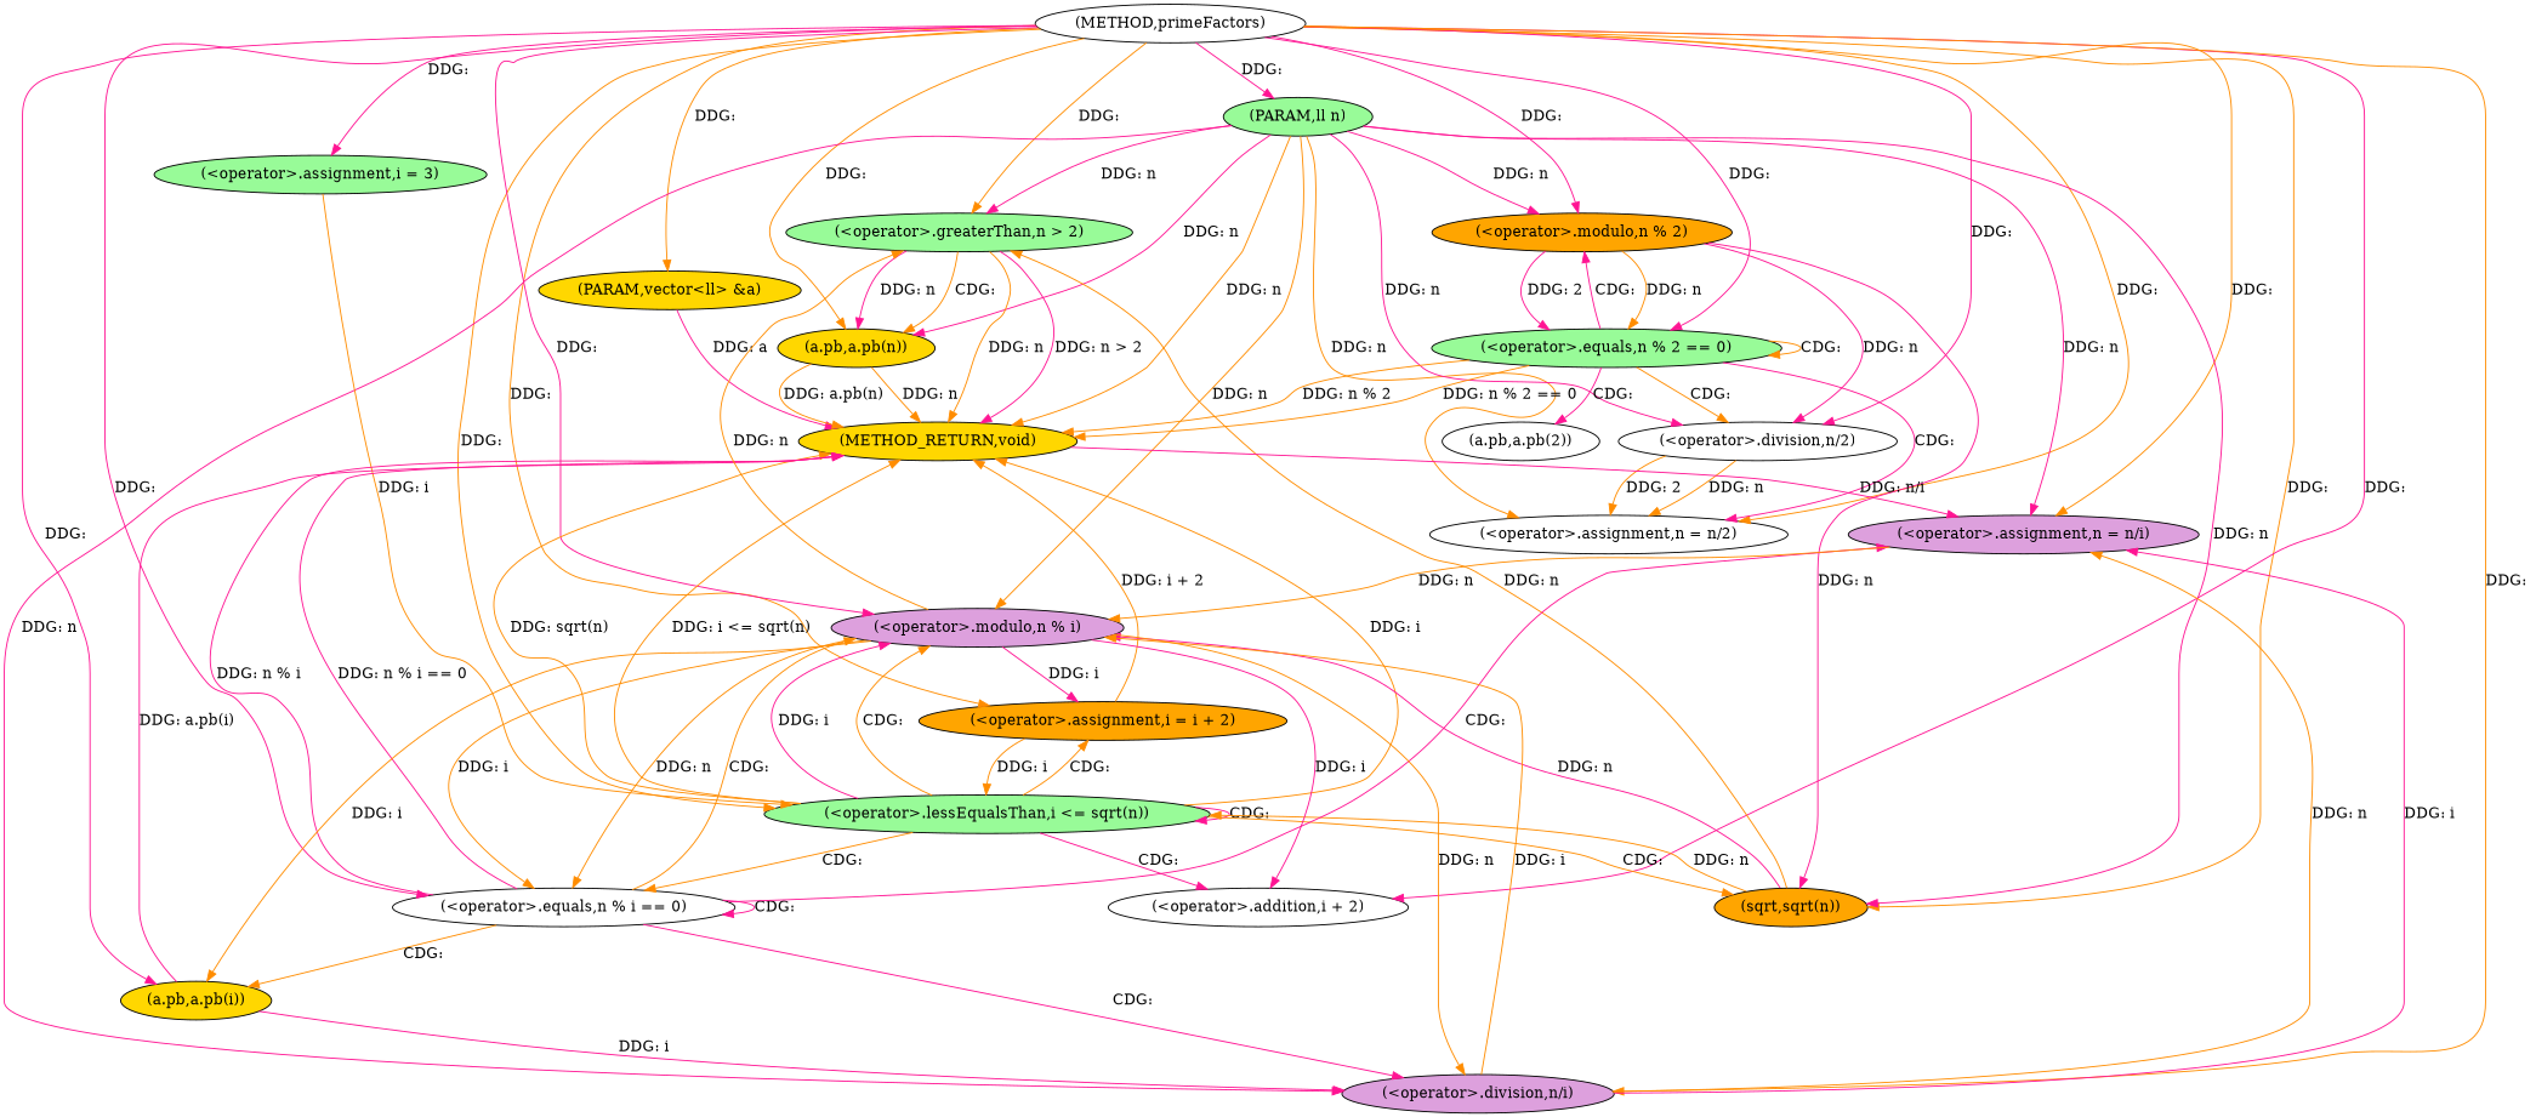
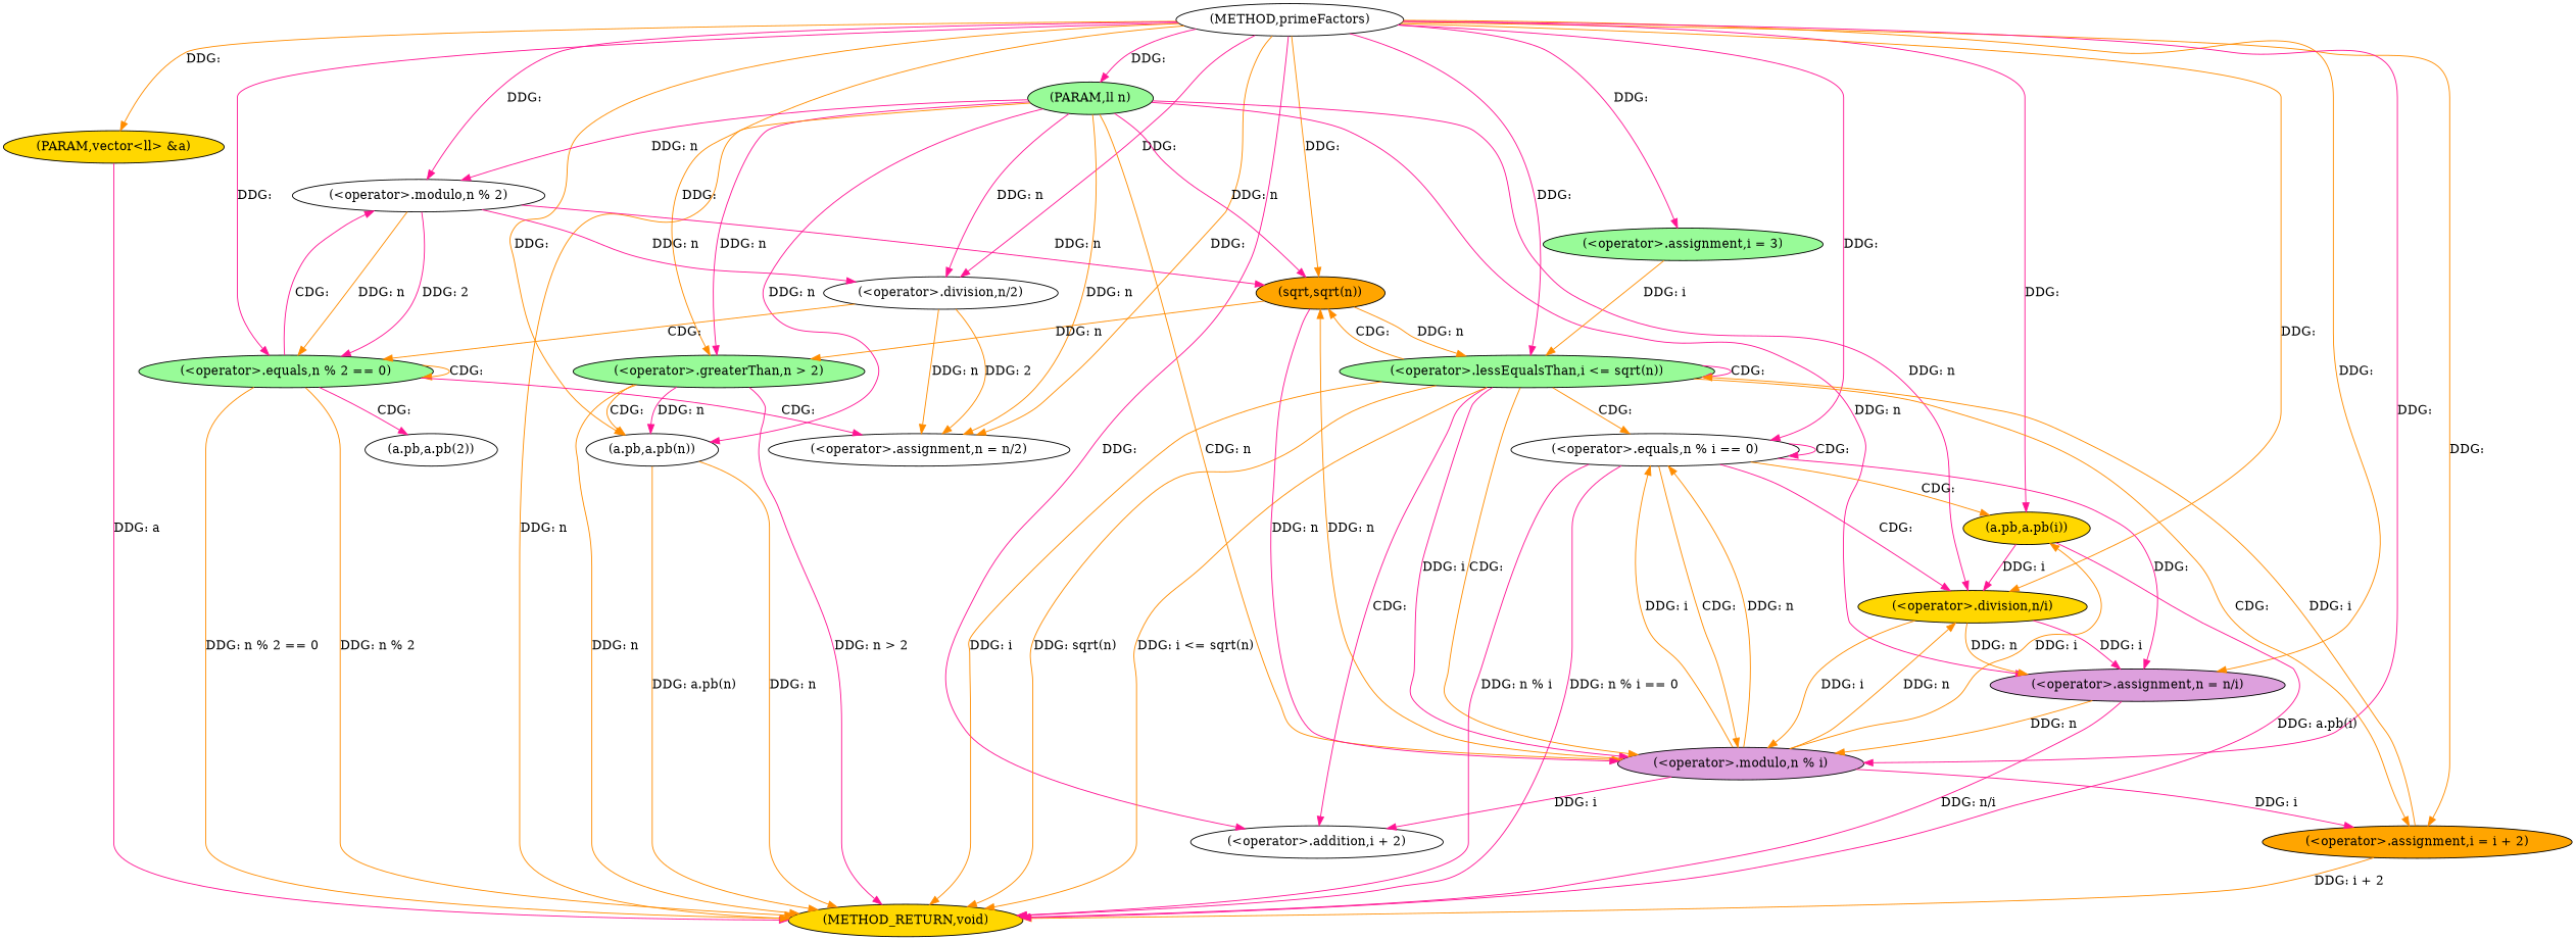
  digraph {
    node [fillcolor=white style=filled]
    edge [color=darkorange]
    n1 [label="(METHOD,primeFactors)"]
    n2 [fillcolor=palegreen label="(PARAM,ll n)"]
    n3 [fillcolor=gold label="(PARAM,vector<ll> &a)"]
    n4 [fillcolor=palegreen label="(<operator>.equals,n % 2 == 0)"]
    n5 [fillcolor=palegreen label="(<operator>.assignment,i = 3)"]
    n6 [fillcolor=palegreen label="(<operator>.lessEqualsThan,i <= sqrt(n))"]
    n7 [fillcolor=orange label="(<operator>.assignment,i = i + 2)"]
    n8 [fillcolor=palegreen label="(<operator>.greaterThan,n > 2)"]
-   n9 [fillcolor=gold label="(a.pb,a.pb(n))"]
+   n9 [label="(a.pb,a.pb(n))"]
    n10 [label="(<operator>.assignment,n = n/2)"]
-   n11 [fillcolor=orange label="(<operator>.modulo,n % 2)"]
+   n11 [label="(<operator>.modulo,n % 2)"]
    n12 [fillcolor=orange label="(sqrt,sqrt(n))"]
    n13 [label="(<operator>.addition,i + 2)"]
    n14 [label="(<operator>.equals,n % i == 0)"]
    n15 [label="(<operator>.division,n/2)"]
    n16 [fillcolor=gold label="(a.pb,a.pb(i))"]
    n17 [fillcolor=plum label="(<operator>.assignment,n = n/i)"]
    n18 [fillcolor=plum label="(<operator>.modulo,n % i)"]
-   n19 [fillcolor=plum label="(<operator>.division,n/i)"]
+   n19 [fillcolor=gold label="(<operator>.division,n/i)"]
    n20 [fillcolor=gold label="(METHOD_RETURN,void)"]
    n21 [label="(a.pb,a.pb(2))"]
    n1 -> n2 [color=deeppink label="DDG: "]
    n1 -> n3 [label="DDG: "]
    n1 -> n4 [color=deeppink label="DDG: "]
    n1 -> n5 [color=deeppink label="DDG: "]
-   n1 -> n6 [label="DDG: "]
+   n1 -> n6 [color=deeppink label="DDG: "]
    n1 -> n7 [label="DDG: "]
    n1 -> n8 [label="DDG: "]
    n1 -> n9 [label="DDG: "]
    n1 -> n10 [label="DDG: "]
    n1 -> n11 [color=deeppink label="DDG: "]
    n1 -> n12 [label="DDG: "]
    n1 -> n13 [color=deeppink label="DDG: "]
    n1 -> n14 [color=deeppink label="DDG: "]
    n1 -> n15 [color=deeppink label="DDG: "]
    n1 -> n16 [color=deeppink label="DDG: "]
    n1 -> n17 [label="DDG: "]
    n1 -> n18 [color=deeppink label="DDG: "]
    n1 -> n19 [label="DDG: "]
    n2 -> n8 [color=deeppink label="DDG: n"]
    n2 -> n9 [color=deeppink label="DDG: n"]
    n2 -> n10 [label="DDG: n"]
    n2 -> n11 [color=deeppink label="DDG: n"]
    n2 -> n12 [color=deeppink label="DDG: n"]
    n2 -> n15 [color=deeppink label="DDG: n"]
    n2 -> n17 [color=deeppink label="DDG: n"]
-   n2 -> n18 [label="DDG: n"]
+   n2 -> n18 [label="CDG: n"]
    n2 -> n19 [color=deeppink label="DDG: n"]
    n2 -> n20 [label="DDG: n"]
    n3 -> n20 [color=deeppink label="DDG: a"]
    n4 -> n4 [label="CDG: "]
    n4 -> n10 [color=deeppink label="CDG: "]
    n4 -> n11 [color=deeppink label="CDG: "]
-   n4 -> n15 [label="CDG: "]
+   n15 -> n4 [label="CDG: "]
    n4 -> n20 [label="DDG: n % 2"]
    n4 -> n20 [label="DDG: n % 2 == 0"]
    n4 -> n21 [color=deeppink label="CDG: "]
    n5 -> n6 [label="DDG: i"]
    n6 -> n6 [color=deeppink label="CDG: "]
    n6 -> n7 [label="CDG: "]
    n6 -> n12 [label="CDG: "]
    n6 -> n13 [color=deeppink label="CDG: "]
    n6 -> n14 [label="CDG: "]
    n6 -> n18 [color=deeppink label="DDG: i"]
    n6 -> n18 [label="CDG: "]
    n6 -> n20 [label="DDG: i"]
    n6 -> n20 [label="DDG: sqrt(n)"]
    n6 -> n20 [label="DDG: i <= sqrt(n)"]
    n7 -> n6 [label="DDG: i"]
    n7 -> n20 [label="DDG: i + 2"]
    n8 -> n9 [color=deeppink label="DDG: n"]
    n8 -> n9 [label="CDG: "]
    n8 -> n20 [label="DDG: n"]
    n8 -> n20 [color=deeppink label="DDG: n > 2"]
    n9 -> n20 [label="DDG: n"]
    n9 -> n20 [label="DDG: a.pb(n)"]
    n11 -> n4 [label="DDG: n"]
    n11 -> n4 [color=deeppink label="DDG: 2"]
    n11 -> n12 [color=deeppink label="DDG: n"]
    n11 -> n15 [color=deeppink label="DDG: n"]
    n12 -> n6 [label="DDG: n"]
    n12 -> n8 [label="DDG: n"]
    n12 -> n18 [color=deeppink label="DDG: n"]
    n14 -> n14 [color=deeppink label="CDG: "]
    n14 -> n16 [label="CDG: "]
-   n14 -> n17 [color=deeppink label="CDG: "]
+   n14 -> n17 [color=deeppink label="DDG: "]
    n14 -> n18 [label="CDG: "]
    n14 -> n19 [color=deeppink label="CDG: "]
    n14 -> n20 [color=deeppink label="DDG: n % i"]
    n14 -> n20 [color=deeppink label="DDG: n % i == 0"]
    n15 -> n10 [label="DDG: n"]
    n15 -> n10 [label="DDG: 2"]
    n16 -> n19 [color=deeppink label="DDG: i"]
    n16 -> n20 [color=deeppink label="DDG: a.pb(i)"]
    n17 -> n18 [label="DDG: n"]
-   n20 -> n17 [color=deeppink label="DDG: n/i"]
+   n17 -> n20 [color=deeppink label="DDG: n/i"]
    n18 -> n7 [color=deeppink label="DDG: i"]
-   n18 -> n8 [label="DDG: n"]
+   n18 -> n12 [label="DDG: n"]
    n18 -> n13 [color=deeppink label="DDG: i"]
    n18 -> n14 [label="DDG: n"]
    n18 -> n14 [label="DDG: i"]
    n18 -> n16 [label="DDG: i"]
    n18 -> n19 [label="DDG: n"]
    n19 -> n17 [label="DDG: n"]
    n19 -> n17 [color=deeppink label="DDG: i"]
    n19 -> n18 [label="DDG: i"]
  }
